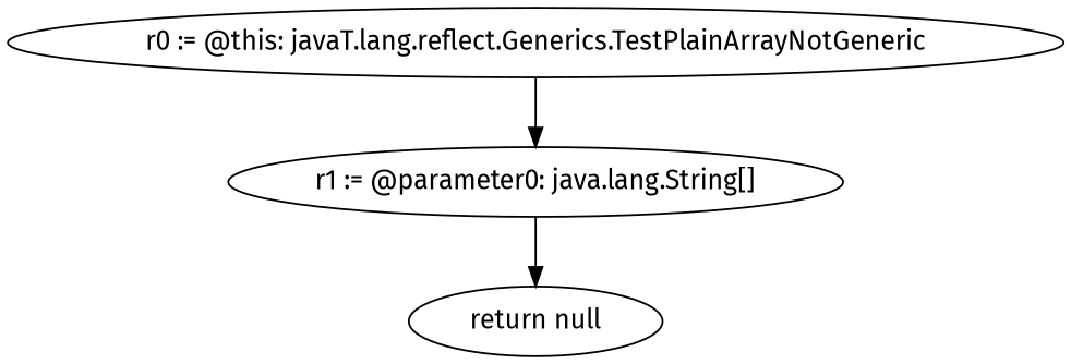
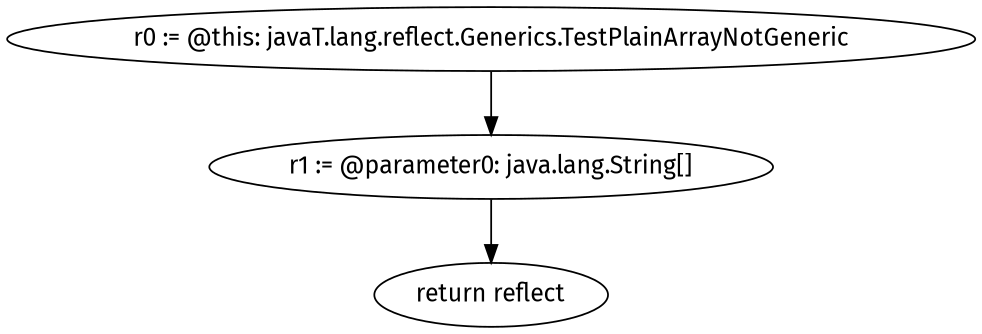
  digraph {
    fontname="Fira Sans"
    node [fontname="Fira Sans"]
    edge [fontname="Fira Sans"]
    "r0 := @this: javaT.lang.reflect.Generics.TestPlainArrayNotGeneric"
    "r1 := @parameter0: java.lang.String[]"
-   "return null"
+   "return null" [label="return reflect"]
    "r0 := @this: javaT.lang.reflect.Generics.TestPlainArrayNotGeneric" -> "r1 := @parameter0: java.lang.String[]"
    "r1 := @parameter0: java.lang.String[]" -> "return null"
  }
